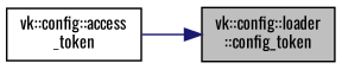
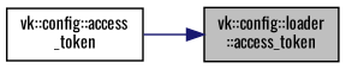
  digraph {
    rankdir=RL
    fontname=Oswald
    node [color=black fontname=Oswald fontsize=10 shape=record style=filled]
-   n1 [fillcolor=grey75 fontcolor=black height=0.2 label="vk::config::loader\l::config_token" width=0.4]
+   n1 [fillcolor=grey75 fontcolor=black height=0.2 label="vk::config::loader\l::access_token" width=0.4]
    n2 [fillcolor=white height=0.2 label="vk::config::access\l_token" width=0.4]
    n1 -> n2 [color=midnightblue dir=back fontname=Oswald fontsize=10 labelfontname=Helvetica labelfontsize=10 style=solid]
  }
